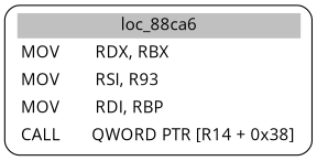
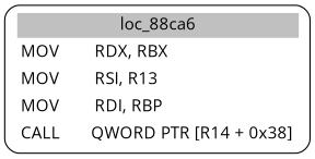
  digraph {
    fontname="Open Sans"
-   n1 [fontname="Open Sans" label=<<table border="0" cellborder="0" cellpadding="3"><tr><td align="center" colspan="2" bgcolor="grey">loc_88ca6</td></tr><tr><td align="left">MOV        RDX, RBX</td></tr><tr><td align="left">MOV        RSI, R93</td></tr><tr><td align="left">MOV        RDI, RBP</td></tr><tr><td align="left">CALL       QWORD PTR [R14 + 0x38]</td></tr></table>> shape=Mrecord]
+   n1 [fontname="Open Sans" label=<<table border="0" cellborder="0" cellpadding="3"><tr><td align="center" colspan="2" bgcolor="grey">loc_88ca6</td></tr><tr><td align="left">MOV        RDX, RBX</td></tr><tr><td align="left">MOV        RSI, R13</td></tr><tr><td align="left">MOV        RDI, RBP</td></tr><tr><td align="left">CALL       QWORD PTR [R14 + 0x38]</td></tr></table>> shape=Mrecord]
  }
